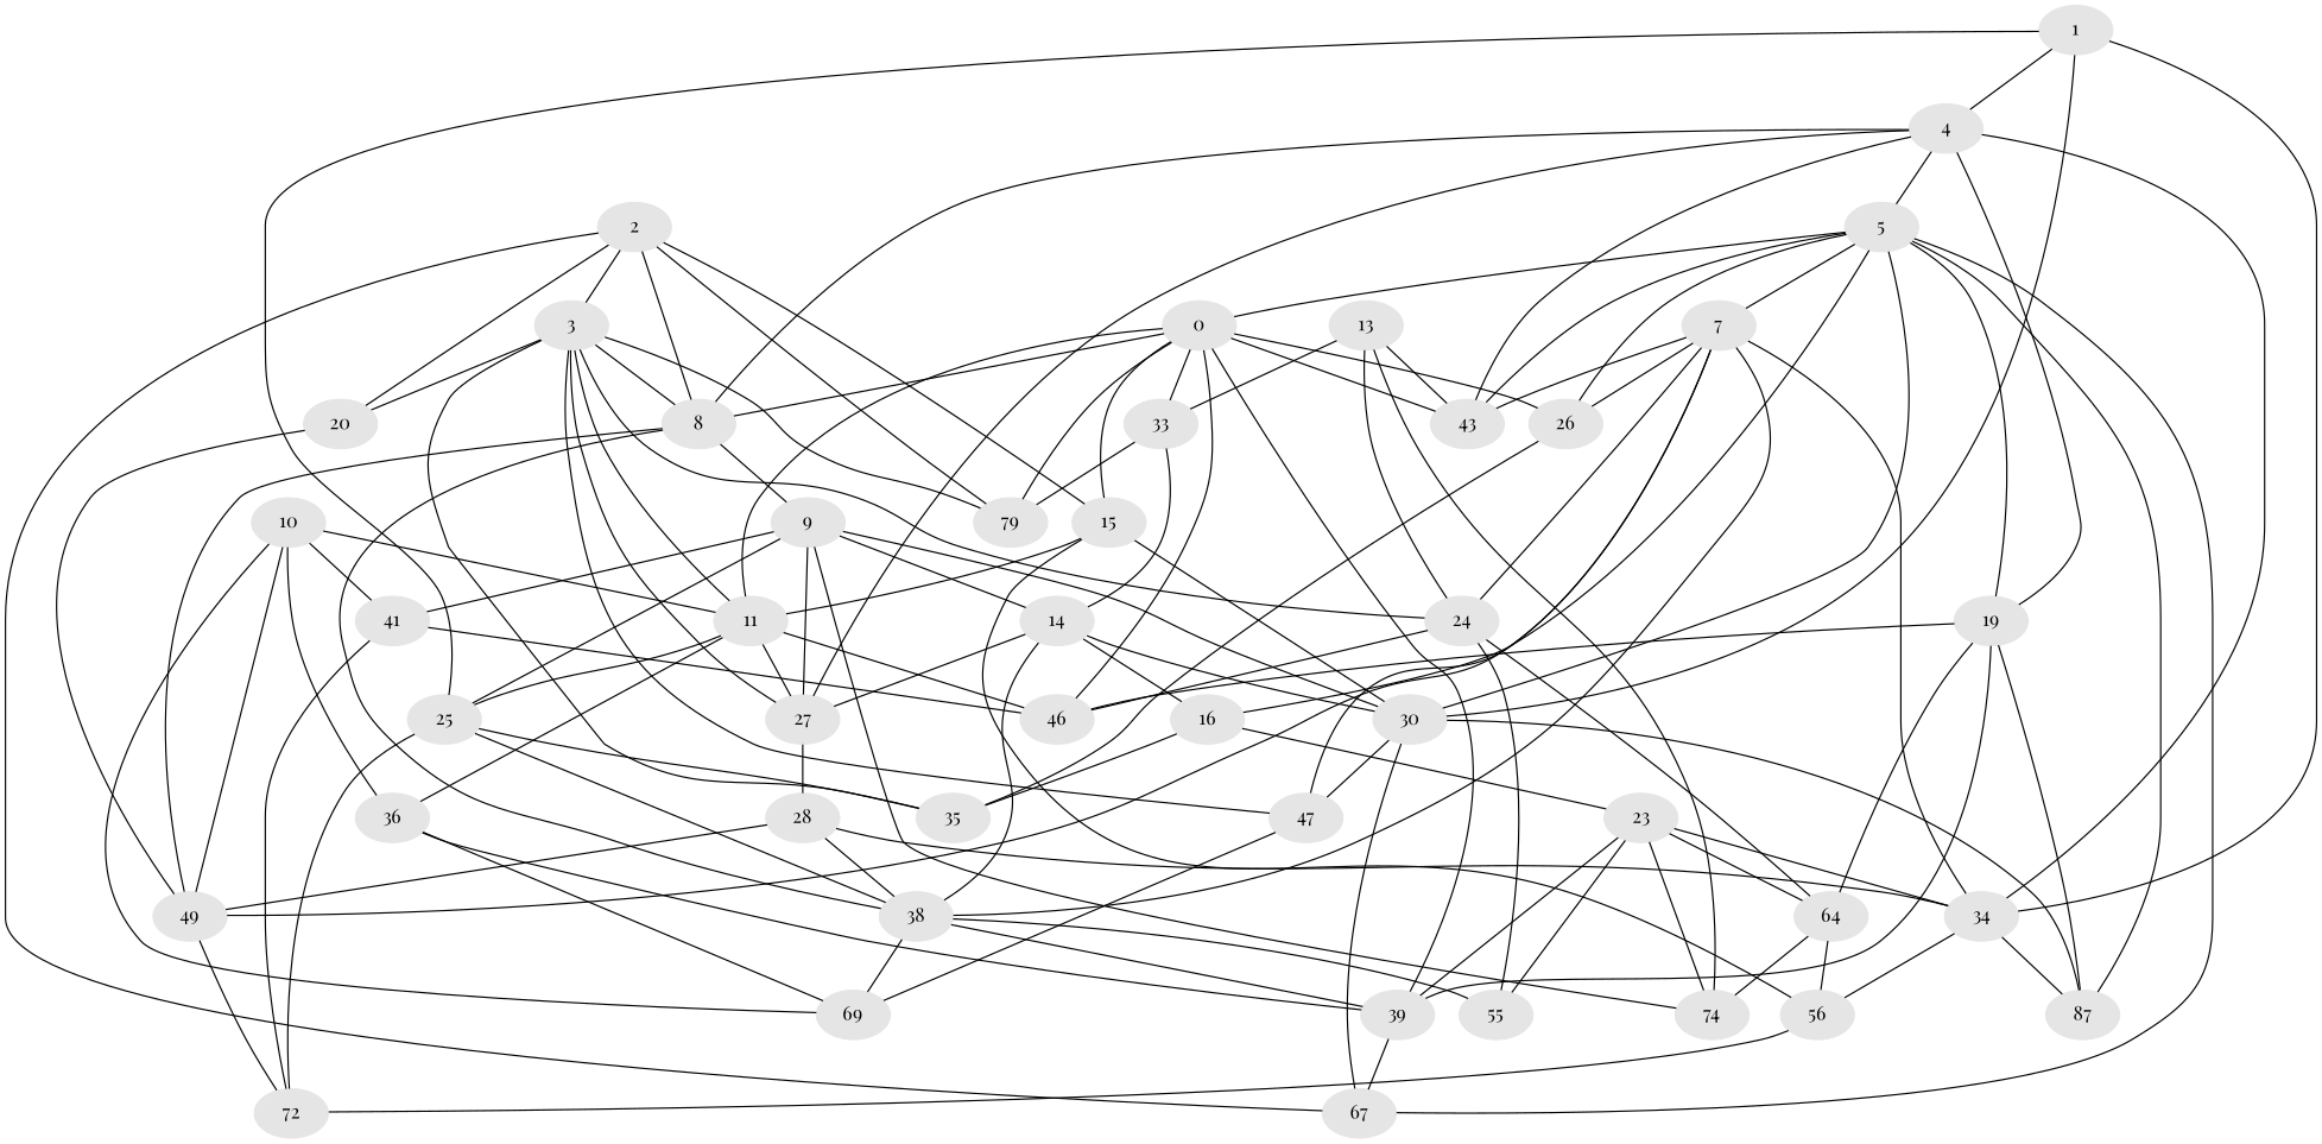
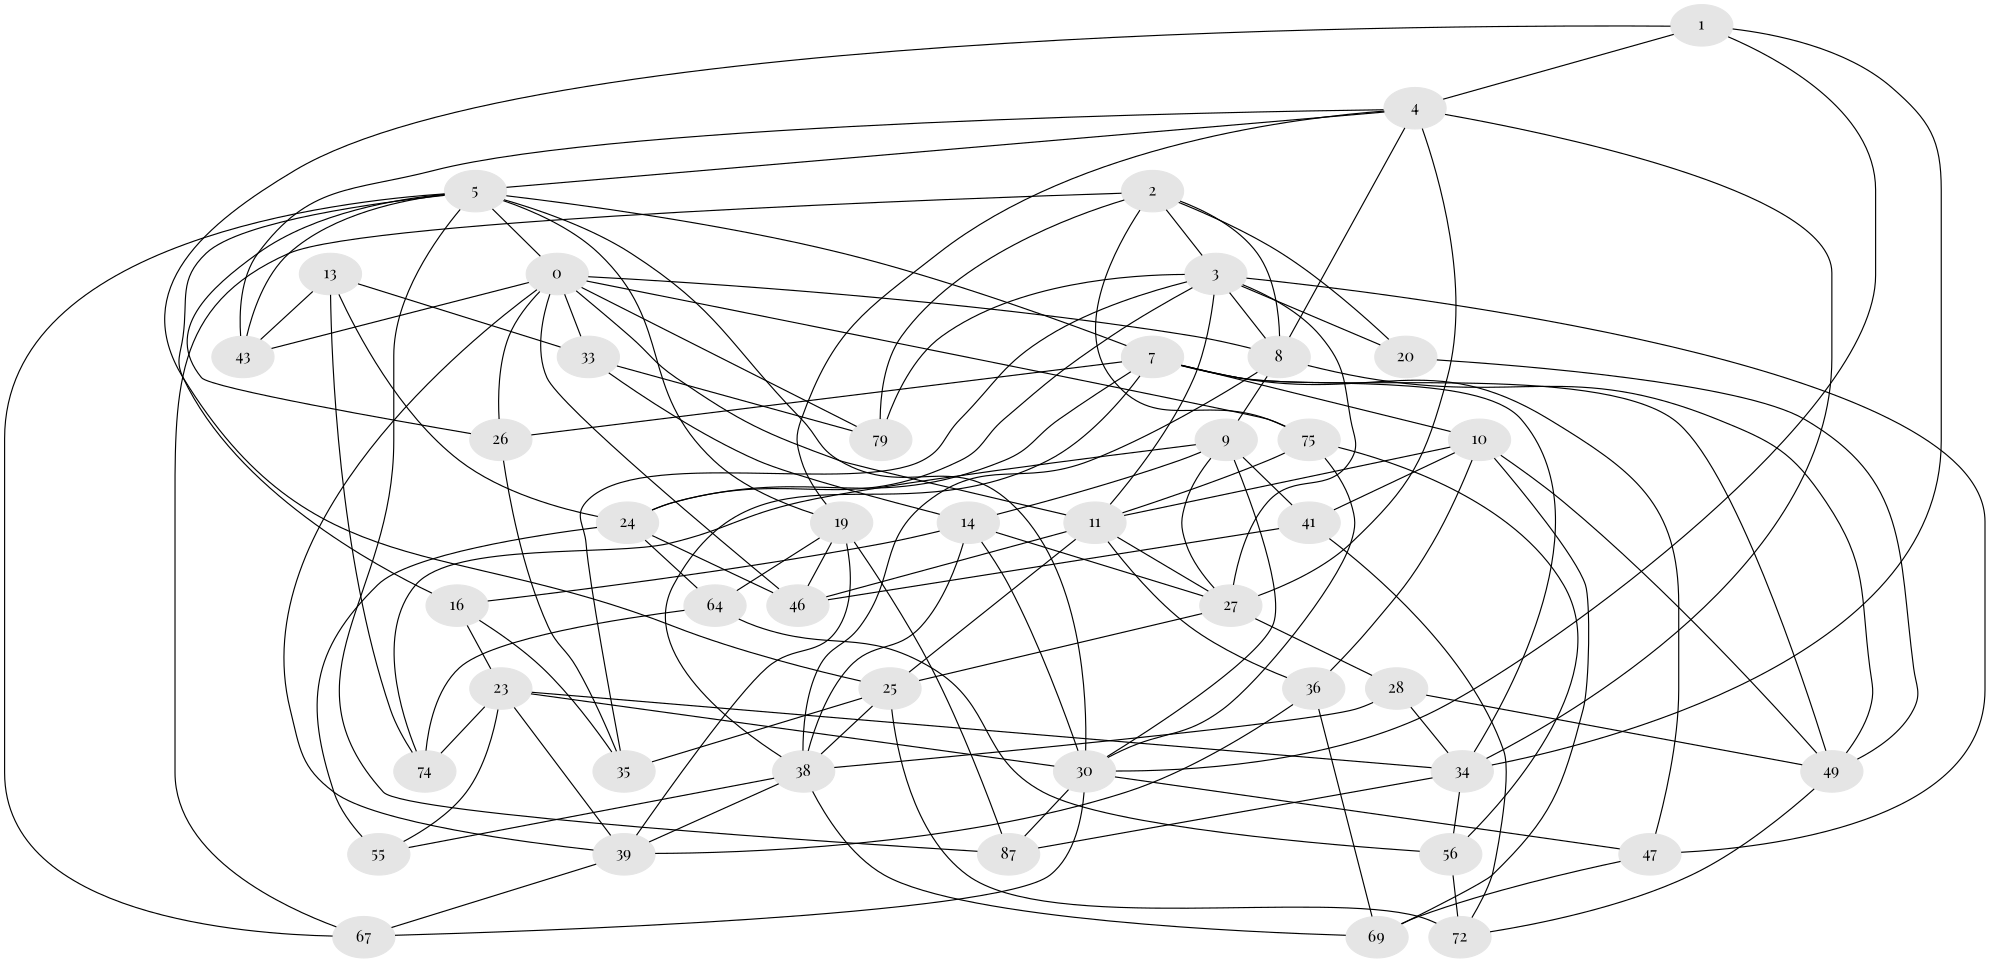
  graph {
    fontname="Playfair Display"
    node [color=gray90 fontname="Playfair Display" style=filled]
    edge [fontname="Playfair Display"]
    4 [super="+64"]
    34 [super="+66"]
    8 [super="+60"]
    27 [super="+65"]
    5 [super="+52+12+51"]
    19 [super="+31"]
    43
    1
    25 [super="+78+57"]
    n10 [label=30 super="+61+54"]
    35
    38 [super="+77+48"]
    72
    87
    56
    67
    47
    2 [super="+18+80+82"]
    3 [super="+21+37"]
-   15 [super="+29"]
+   15 [super="+29" label=75]
    20
    79
    11 [super="+42+58"]
    24 [super="+68+73"]
    49 [super="+75+89"]
    9 [super="+53+63"]
    46 [super="+70"]
    36
    28
    69
    n31 [label=0 super="+62+30+22"]
    7 [super="+59+76"]
    16
    26
    39 [super="+88"]
    n36 [label=64 super="+71"]
    33
    10 [super="+17+32"]
    23 [super="+45"]
    14 [super="+50"]
    41 [super="+83"]
    55
    74
    13
    4 -- 34 [weight=2]
    4 -- 8
    4 -- 27
    4 -- 5
    4 -- 19
    4 -- 43
    34 -- 87
    34 -- 56
    8 -- 38
    8 -- 49
    8 -- 9
    27 -- 28
    5 -- 19
    5 -- 43
    5 -- n10
    5 -- 87
    5 -- 67
    5 -- n31
    5 -- 7
    5 -- 16
    5 -- 26
    19 -- 87
    19 -- 46
    19 -- 39
    19 -- n36
    1 -- 4
    1 -- 34
    1 -- 25
    1 -- n10
    25 -- 35
    25 -- 38
    25 -- 72
    n10 -- 87
    n10 -- 67
    n10 -- 47
    38 -- 69
    38 -- 39
    38 -- 55
    56 -- 72
    47 -- 69
    2 -- 8
    2 -- 67
    2 -- 3
    2 -- 15
    2 -- 20
    2 -- 79
    3 -- 8
    3 -- 27
    3 -- 35
    3 -- 47
    3 -- 20
    3 -- 79
    3 -- 11
    3 -- 24
    15 -- n10
    15 -- 56
    15 -- 11 [weight=2]
    20 -- 49
    11 -- 27
    11 -- 25
    11 -- 46
    11 -- 36
    24 -- 46
    24 -- n36 [weight=2]
    24 -- 55 [weight=2]
    49 -- 72
    9 -- 27
-   9 -- 25
+   27 -- 25
    9 -- n10
    9 -- 14
    9 -- 41 [weight=2]
    9 -- 74
    36 -- 69
    36 -- 39
    28 -- 34
    28 -- 38
    28 -- 49
    n31 -- 8
    n31 -- 43
    n31 -- 15
    n31 -- 79
    n31 -- 11
    n31 -- 46 [weight=2]
    n31 -- 26
    n31 -- 39
    n31 -- 33 [weight=2]
    7 -- 34
    7 -- 38
    7 -- 47
    7 -- 24
    7 -- 49
    7 -- 26
-   7 -- 43
+   7 -- 10
    16 -- 35
    16 -- 23
    26 -- 35
    39 -- 67
    n36 -- 56
    n36 -- 74
    33 -- 79
    33 -- 14
    10 -- 11 [weight=2]
    10 -- 49
    10 -- 36
    10 -- 69
    10 -- 41 [weight=2]
    23 -- 34
    23 -- 39
-   23 -- n36
+   23 -- n10
    23 -- 55
    23 -- 74
    14 -- 27
    14 -- n10
    14 -- 38
    14 -- 16
    41 -- 72
    41 -- 46
    13 -- 43
    13 -- 24
    13 -- 33
    13 -- 74
  }
